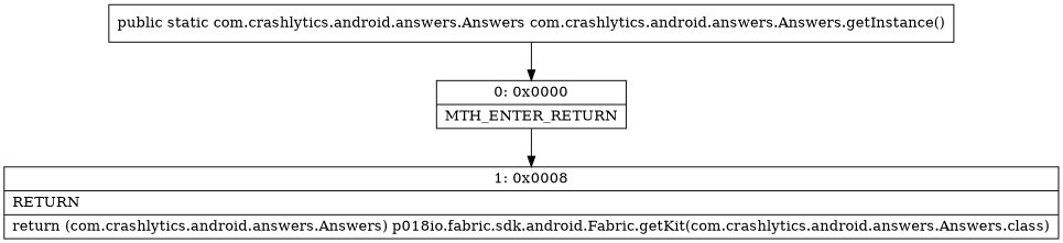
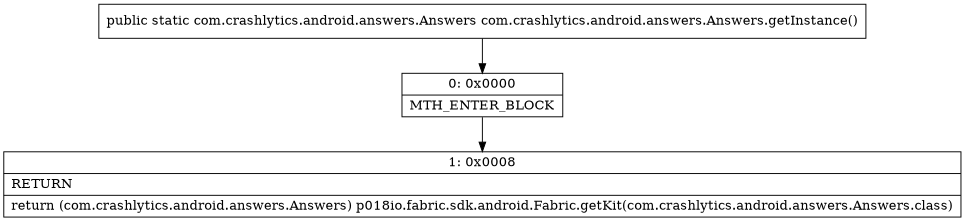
  digraph {
    node [shape=record]
-   n1 [label="{0\:\ 0x0000|MTH_ENTER_RETURN\l}"]
+   n1 [label="{0\:\ 0x0000|MTH_ENTER_BLOCK\l}"]
    n2 [label="{1\:\ 0x0008|RETURN\l|return (com.crashlytics.android.answers.Answers) p018io.fabric.sdk.android.Fabric.getKit(com.crashlytics.android.answers.Answers.class)\l}"]
    n3 [label="{public static com.crashlytics.android.answers.Answers com.crashlytics.android.answers.Answers.getInstance() }"]
    n1 -> n2
    n3 -> n1
  }
